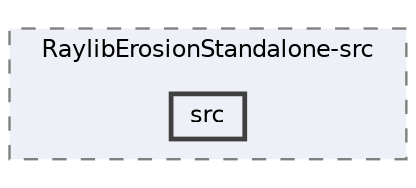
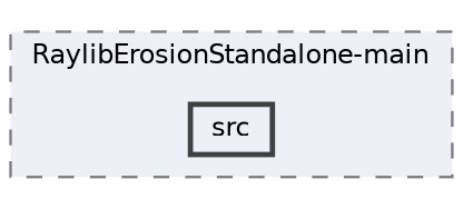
  digraph {
    compound=true
    rankdir=LR
    n1 [color=grey25 fillcolor="#edf0f7" fontname=Helvetica fontsize=10 height=0.2 label=src shape=box style="filled,bold" width=0.4]
    subgraph cluster_1 {
      bgcolor="#edf0f7"
      fontname=Helvetica
      fontsize=10
-     label="RaylibErosionStandalone-src"
+     label="RaylibErosionStandalone-main"
      pencolor=grey50
      style="filled,dashed"
      n1
    }
  }
